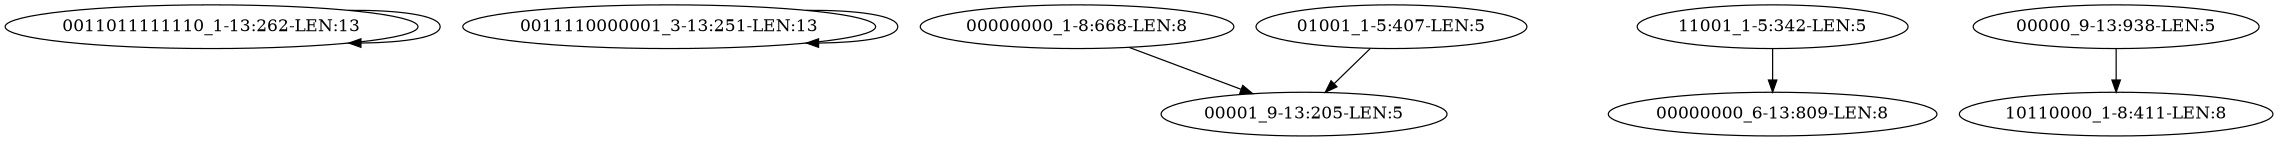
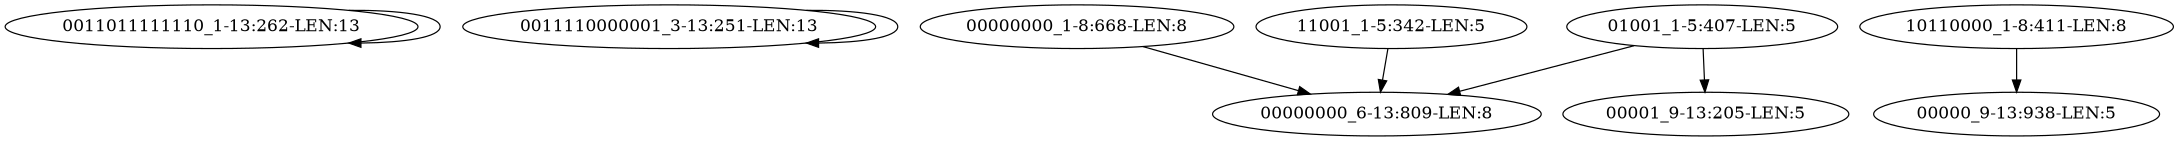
  digraph {
    "0011011111110_1-13:262-LEN:13"
    n2 [label="0011110000001_3-13:251-LEN:13"]
    "00000000_1-8:668-LEN:8"
    "00001_9-13:205-LEN:5"
    "01001_1-5:407-LEN:5"
    "00000000_6-13:809-LEN:8"
    "10110000_1-8:411-LEN:8"
    "00000_9-13:938-LEN:5"
    "11001_1-5:342-LEN:5"
    "0011011111110_1-13:262-LEN:13" -> "0011011111110_1-13:262-LEN:13"
    n2 -> n2
-   "00000000_1-8:668-LEN:8" -> "00001_9-13:205-LEN:5"
+   "00000000_1-8:668-LEN:8" -> "00000000_6-13:809-LEN:8"
    "01001_1-5:407-LEN:5" -> "00001_9-13:205-LEN:5"
-   "00000_9-13:938-LEN:5" -> "10110000_1-8:411-LEN:8"
+   "01001_1-5:407-LEN:5" -> "00000000_6-13:809-LEN:8"
+   "10110000_1-8:411-LEN:8" -> "00000_9-13:938-LEN:5"
    "11001_1-5:342-LEN:5" -> "00000000_6-13:809-LEN:8"
  }
